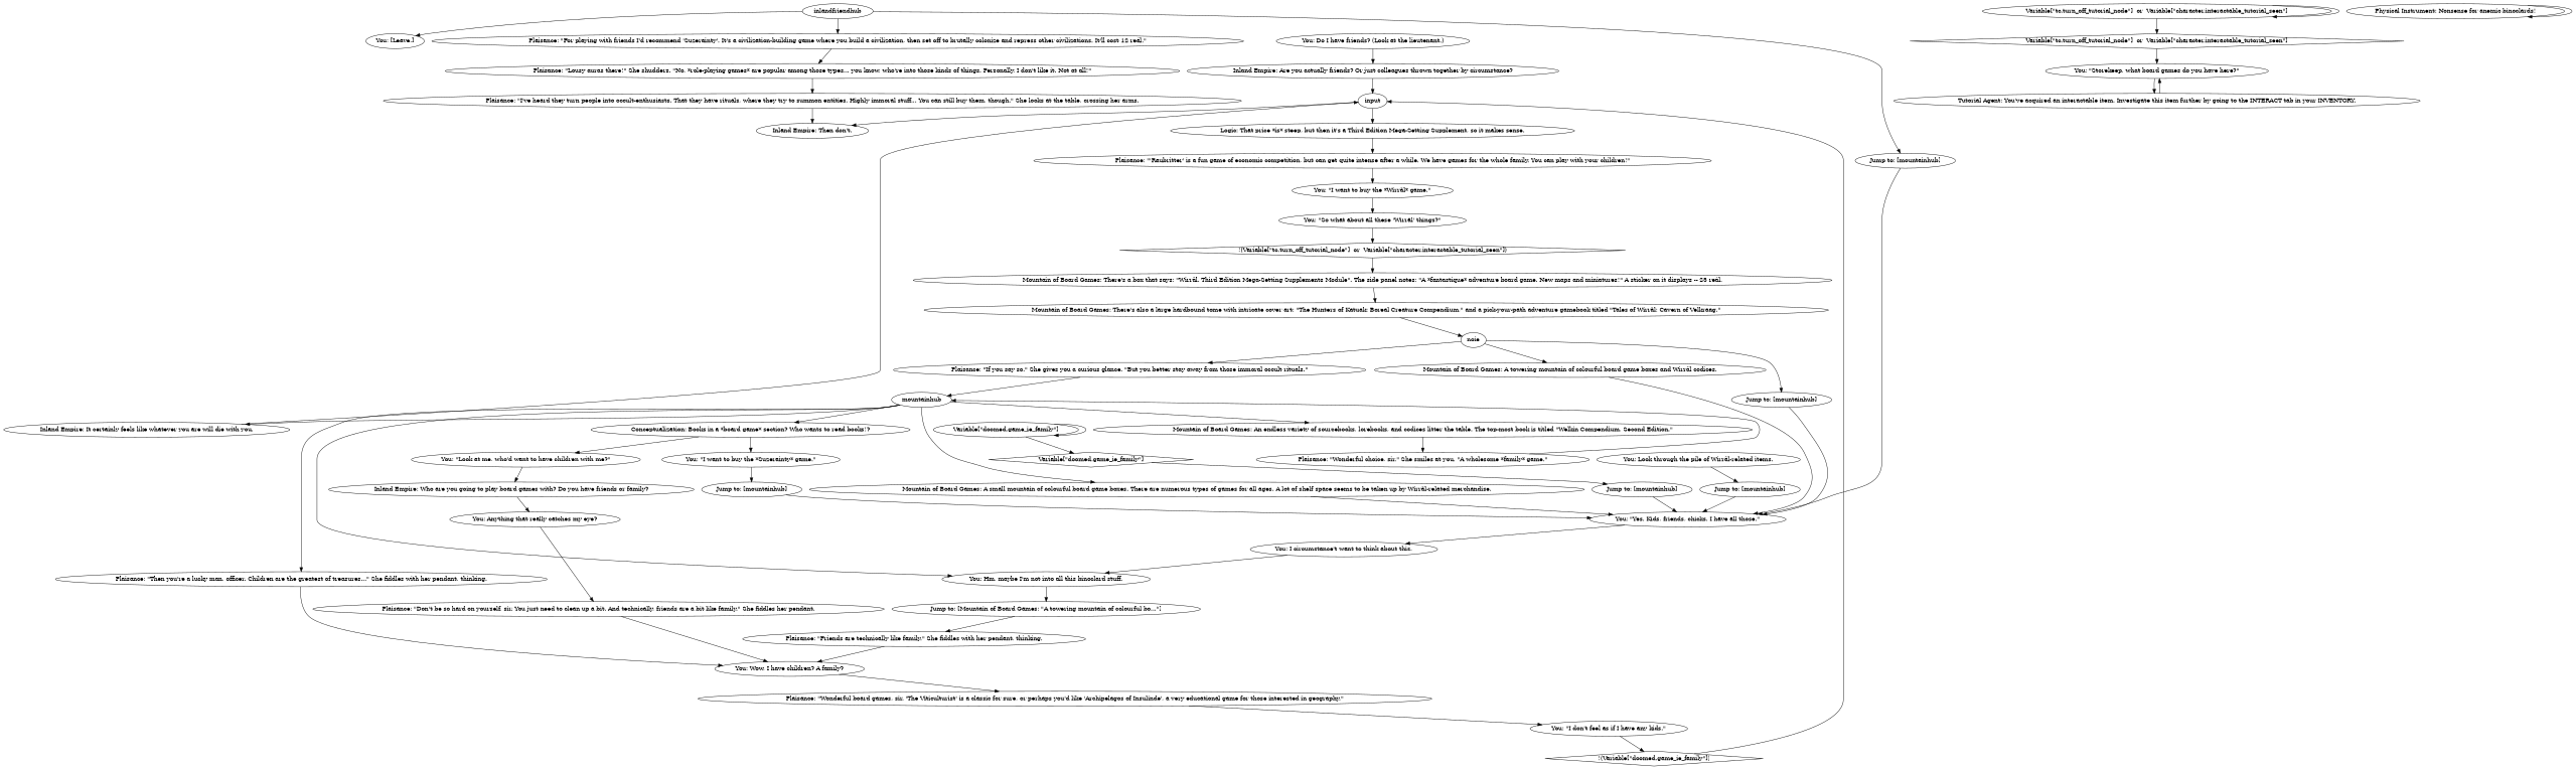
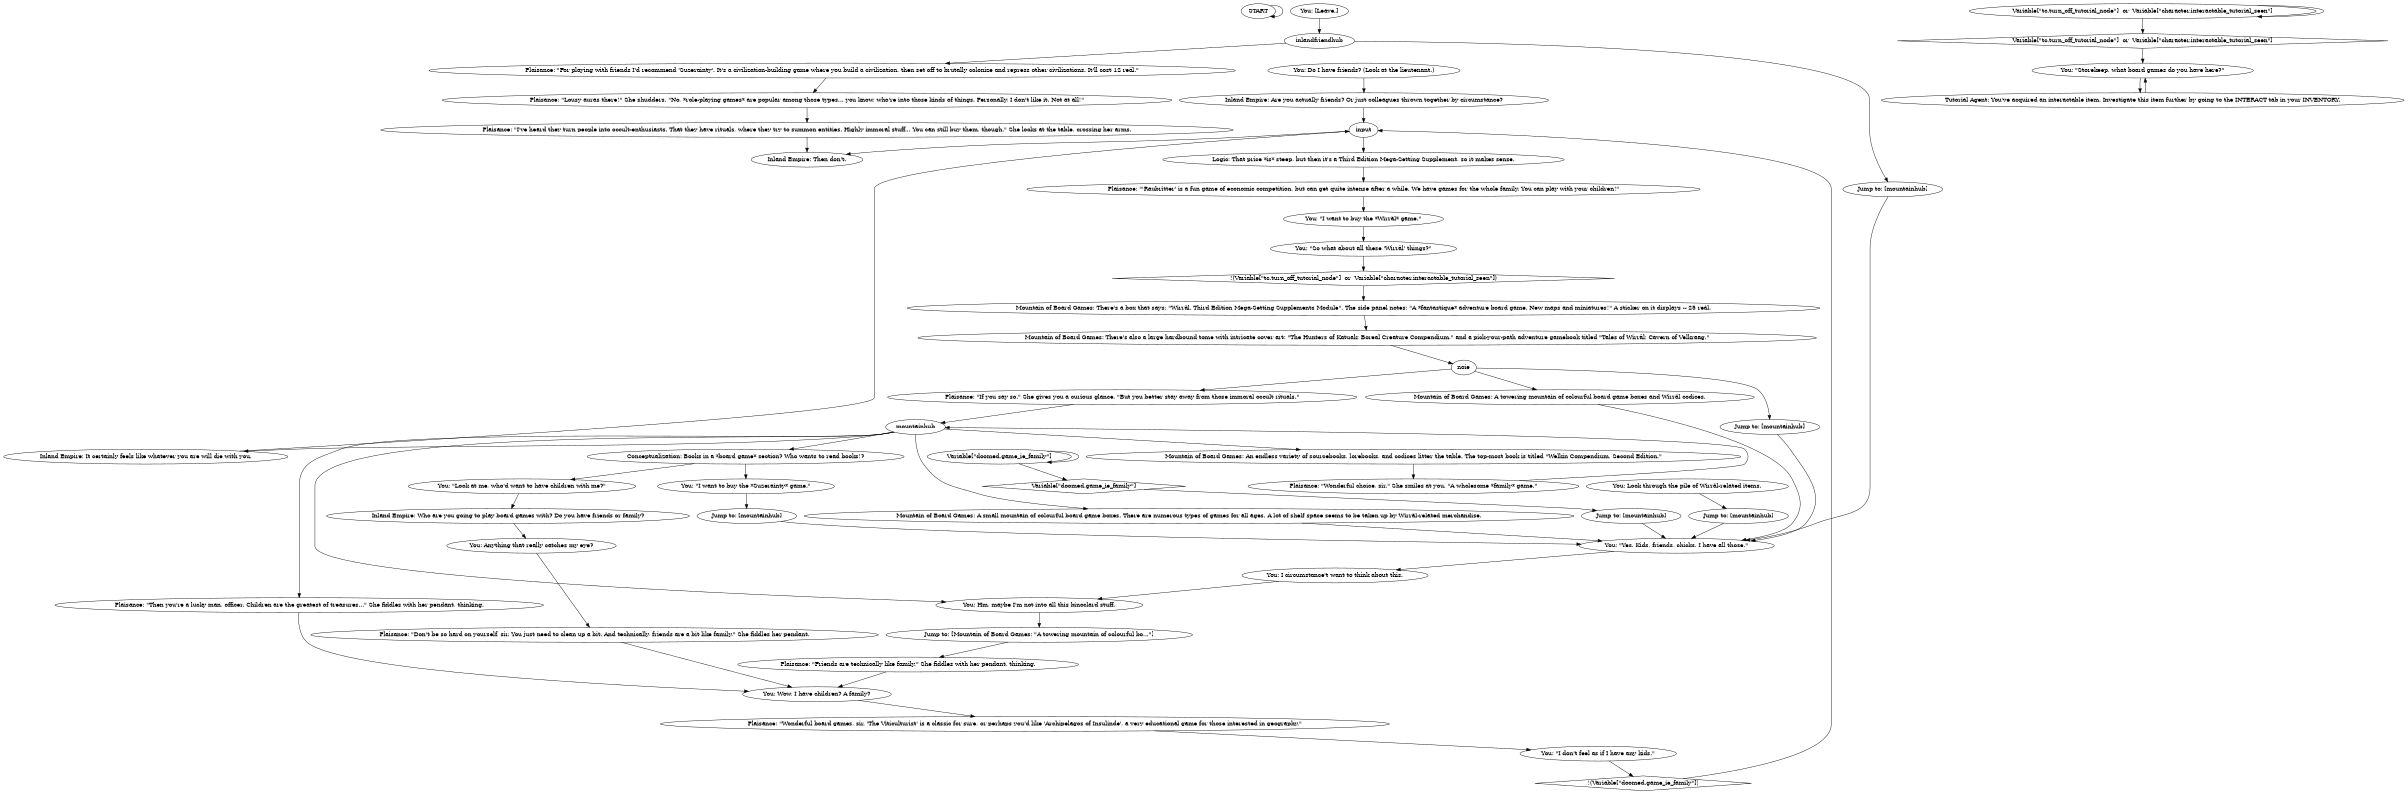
  digraph {
+   n1 [label=START]
    n2 [label=input]
    n3 [label="Logic: That price *is* steep, but then it's a Third Edition Mega-Setting Supplement, so it makes sense."]
    n4 [label="Inland Empire: Then don't."]
    n5 [label="Plaisance: \"'Raubritter' is a fun game of economic competition, but can get quite intense after a while. We have games for the whole family. You can play with your children!\""]
    n6 [label=noie]
    n7 [label="Jump to: [mountainhub]"]
    n8 [label="Mountain of Board Games: A towering mountain of colourful board game boxes and Wirrâl codices."]
    n9 [label="Plaisance: \"If you say so.\" She gives you a curious glance. \"But you better stay away from those immoral occult rituals.\""]
    n10 [label="You: \"Yes. Kids, friends, chicks. I have all those.\""]
    n11 [label=mountainhub]
    n12 [label="Conceptualization: Books in a *board game* section? Who wants to read books!?"]
    n13 [label="You: \"I want to buy the *Suzerainty* game.\""]
    n14 [label="You: \"Look at me, who'd want to have children with me?\""]
    n15 [label="Jump to: [mountainhub]"]
    n16 [label="Inland Empire: Who are you going to play board games with? Do you have friends or family?"]
    n17 [label="You: Hm, maybe I'm not into all this binoclard stuff."]
    n18 [label="Jump to: [Mountain of Board Games: \"A towering mountain of colourful bo...\"]"]
    n19 [label="Plaisance: \"Friends are technically like family.\" She fiddles with her pendant, thinking."]
    n20 [label="You: I circumstance't want to think about this."]
    n21 [label="You: Anything that really catches my eye?"]
    n22 [label="Plaisance: \"Don't be so hard on yourself, sir. You just need to clean up a bit. And technically, friends are a bit like family.\" She fiddles her pendant."]
    n23 [label="You: Wow, I have children? A family?"]
    n24 [label="Variable[\"doomed.game_ie_family\"]"]
    n25 [label="Variable[\"doomed.game_ie_family\"]" shape=diamond]
    n26 [label="Jump to: [mountainhub]"]
    n27 [label="!(Variable[\"doomed.game_ie_family\"])" shape=diamond]
    n28 [label="Plaisance: \"Wonderful board games, sir. 'The Viticulturist' is a classic for sure, or perhaps you'd like 'Archipelagos of Insulinde', a very educational game for those interested in geography.\""]
    n29 [label="Plaisance: \"Then you're a lucky man, officer. Children are the greatest of treasures...\" She fiddles with her pendant, thinking."]
    n30 [label="Mountain of Board Games: A small mountain of colourful board game boxes. There are numerous types of games for all ages. A lot of shelf space seems to be taken up by Wirrâl-related merchandise."]
    n31 [label="Mountain of Board Games: An endless variety of sourcebooks, lorebooks, and codices litter the table. The top-most book is titled \"Welkin Compendium, Second Edition.\""]
    n32 [label="Inland Empire: It certainly feels like whatever you are will die with you."]
    n33 [label="Plaisance: \"Wonderful choice, sir.\" She smiles at you. \"A wholesome *family* game.\""]
    n34 [label="You: Look through the pile of Wirrâl-related items."]
    n35 [label="Jump to: [mountainhub]"]
    n36 [label="Variable[\"tc.turn_off_tutorial_node\"]  or  Variable[\"character.interactable_tutorial_seen\"]"]
    n37 [label="Variable[\"tc.turn_off_tutorial_node\"]  or  Variable[\"character.interactable_tutorial_seen\"]" shape=diamond]
    n38 [label="You: \"Storekeep, what board games do you have here?\""]
    n39 [label="Tutorial Agent: You've acquired an interactable item. Investigate this item further by going to the INTERACT tab in your INVENTORY."]
    n40 [label="!(Variable[\"tc.turn_off_tutorial_node\"]  or  Variable[\"character.interactable_tutorial_seen\"])" shape=diamond]
    n41 [label="Mountain of Board Games: There's a box that says: \"Wirrâl. Third Edition Mega-Setting Supplements Module\". The side panel notes: \"A *fantastique* adventure board game. New maps and miniatures!\" A sticker on it displays -- 25 reál."]
    n42 [label="Mountain of Board Games: There's also a large hardbound tome with intricate cover art: \"The Hunters of Katuak: Boreal Creature Compendium,\" and a pick-your-path adventure gamebook titled \"Tales of Wirrâl: Cavern of Velkraag.\""]
    n43 [label="Plaisance: \"Lousy auras there!\" She shudders. \"No, *role-playing games* are popular among those types... you know, who're into those kinds of things. Personally, I don't like it. Not at all!\""]
    n44 [label="Plaisance: \"I've heard they turn people into occult-enthusiasts. That they have rituals, where they try to summon entities. Highly immoral stuff... You can still buy them, though.\" She looks at the table, crossing her arms."]
    n45 [label="Jump to: [mountainhub]"]
    n46 [label="You: \"So what about all these 'Wirrâl' things?\""]
    n47 [label="You: \"I don't feel as if I have any kids.\""]
    n48 [label="You: \"I want to buy the *Wirrâl* game.\""]
-   n49 [label="Physical Instrument: Nonsense for anemic binoclards!"]
    n50 [label="You: [Leave.]"]
    n51 [label="Plaisance: \"For playing with friends I'd recommend 'Suzerainty'. It's a civilization-building game where you build a civilization, then set off to brutally colonize and repress other civilizations. It'll cost 12 reál.\""]
    n52 [label="You: Do I have friends? (Look at the lieutenant.)"]
    n53 [label="Inland Empire: Are you actually friends? Or just colleagues thrown together by circumstance?"]
    n54 [label=inlandfriendhub]
+   n1 -> n1
    n2 -> n3
    n2 -> n4
    n3 -> n5
    n5 -> n48
    n6 -> n7
    n6 -> n8
    n6 -> n9
    n7 -> n10
    n8 -> n10
    n9 -> n11
    n10 -> n20
    n11 -> n12
    n11 -> n17
    n11 -> n29
    n11 -> n30
    n11 -> n31
    n11 -> n32
    n12 -> n13
    n12 -> n14
    n13 -> n15
    n14 -> n16
    n15 -> n10
    n16 -> n21
    n17 -> n18
    n18 -> n19
    n19 -> n23
    n20 -> n17
    n21 -> n22
    n22 -> n23
    n23 -> n28
    n24 -> n24
    n24 -> n25
    n25 -> n26
    n26 -> n10
    n27 -> n2
    n28 -> n47
    n29 -> n23
    n30 -> n10
    n31 -> n33
    n32 -> n2
    n33 -> n11
    n34 -> n35
    n35 -> n10
    n36 -> n36
    n36 -> n37
    n37 -> n38
    n38 -> n39
    n39 -> n38
    n40 -> n41
    n41 -> n42
    n42 -> n6
    n43 -> n44
    n44 -> n4
    n45 -> n10
    n46 -> n40
    n47 -> n27
    n48 -> n46
-   n49 -> n49
    n51 -> n43
    n52 -> n53
    n53 -> n2
    n54 -> n45
-   n54 -> n50
+   n50 -> n54
    n54 -> n51
  }
